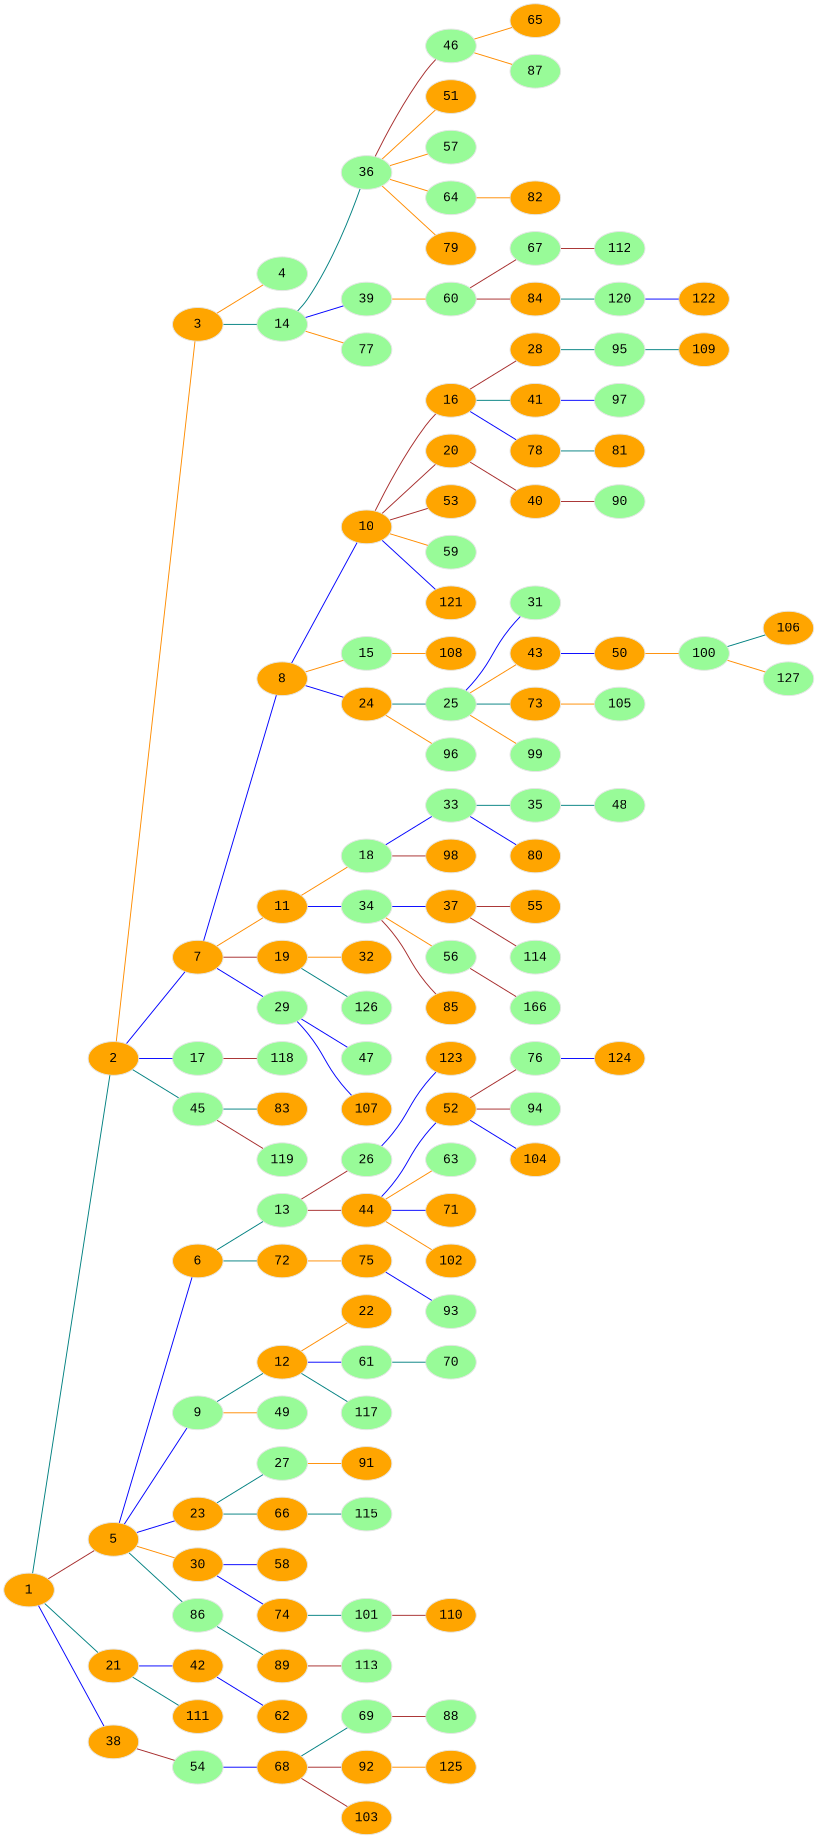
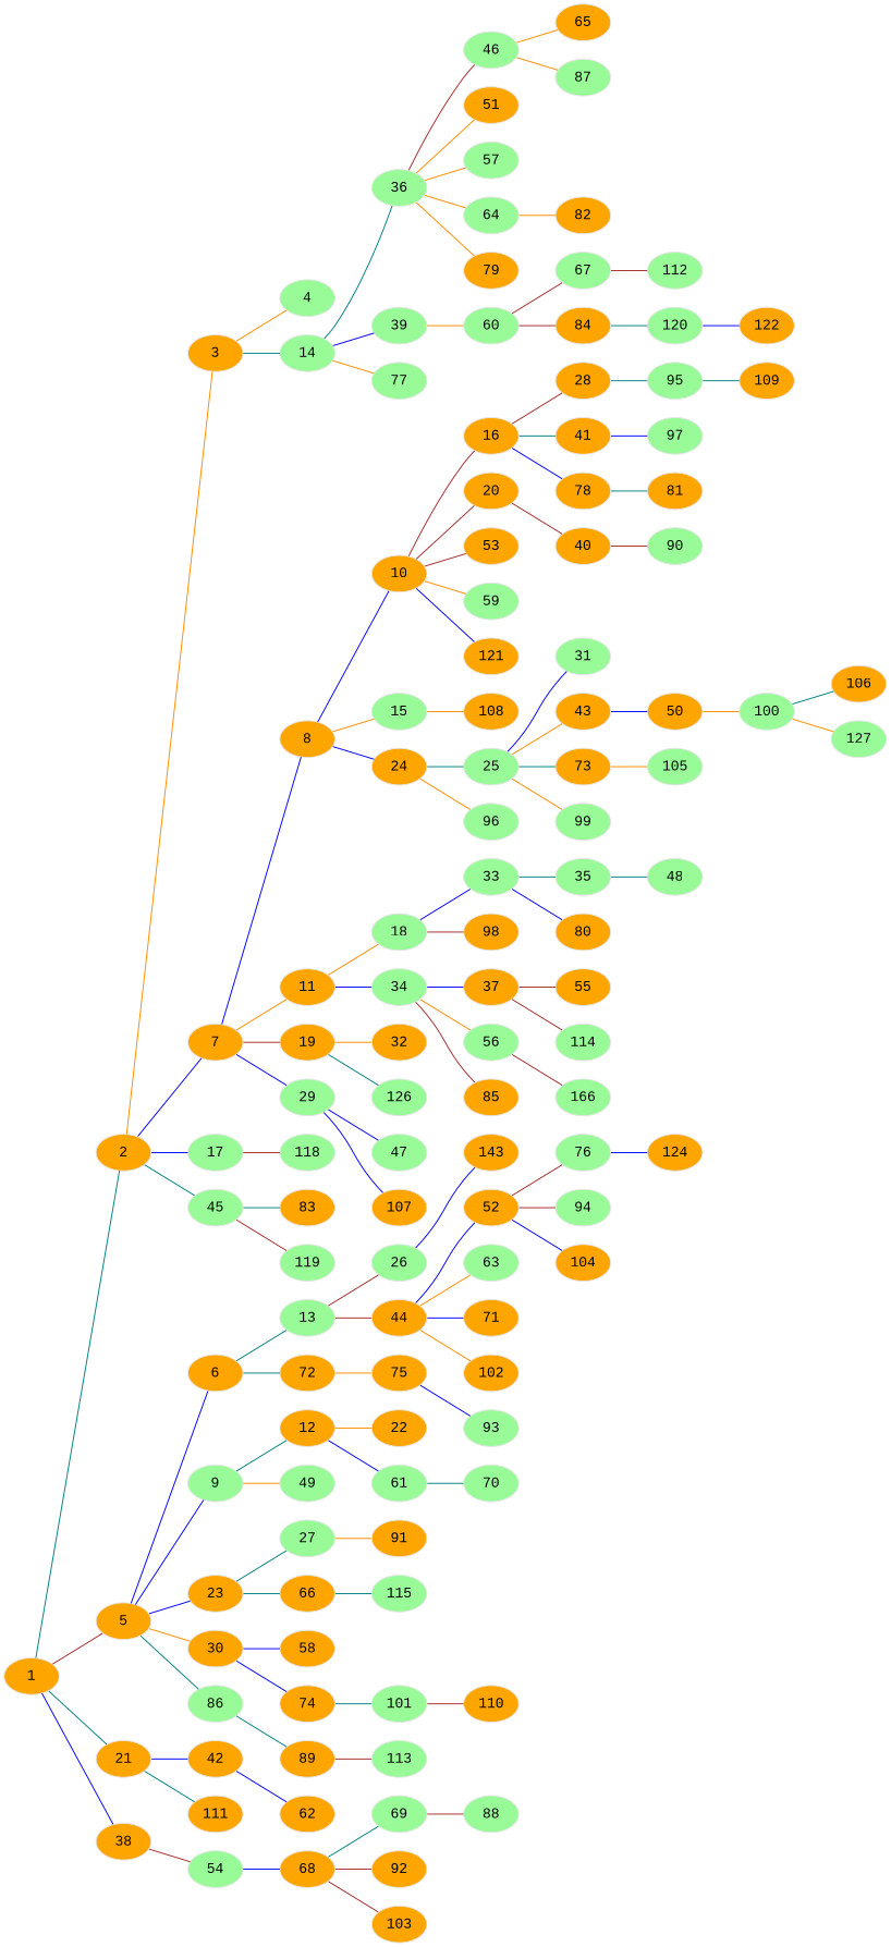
  graph {
    fontname="Liberation Mono"
    rankdir=LR
    node [color=gray90 fillcolor=orange fontname="Liberation Mono" style=filled]
    edge [color=blue fontname="Liberation Mono"]
    1
    2
    5
    21
    38
    3
    7
    17 [fillcolor=palegreen]
    45 [fillcolor=palegreen]
    6
    9 [fillcolor=palegreen]
    23
    30
    86 [fillcolor=palegreen]
    42
    111
    54 [fillcolor=palegreen]
    4 [fillcolor=palegreen]
    14 [fillcolor=palegreen]
    8
    11
    19
    29 [fillcolor=palegreen]
    118 [fillcolor=palegreen]
    83
    119 [fillcolor=palegreen]
    36 [fillcolor=palegreen]
    39 [fillcolor=palegreen]
    77 [fillcolor=palegreen]
    13 [fillcolor=palegreen]
    72
    12
    49 [fillcolor=palegreen]
    27 [fillcolor=palegreen]
    66
    58
    74
    89
    26 [fillcolor=palegreen]
    44
    75
    10
    15 [fillcolor=palegreen]
    24
    18 [fillcolor=palegreen]
    34 [fillcolor=palegreen]
    32
    126 [fillcolor=palegreen]
    47 [fillcolor=palegreen]
    107
    16
    20
    53
    59 [fillcolor=palegreen]
    121
    108
    25 [fillcolor=palegreen]
    96 [fillcolor=palegreen]
    22
    61 [fillcolor=palegreen]
-   117 [fillcolor=palegreen]
    28
    41
    78
    40
    33 [fillcolor=palegreen]
    98
    37
    56 [fillcolor=palegreen]
    85
    70 [fillcolor=palegreen]
-   123
+   123 [label=143]
    52
    63 [fillcolor=palegreen]
    71
    102
    46 [fillcolor=palegreen]
    51
    57 [fillcolor=palegreen]
    64 [fillcolor=palegreen]
    79
    60 [fillcolor=palegreen]
    95 [fillcolor=palegreen]
    97 [fillcolor=palegreen]
    81
    35 [fillcolor=palegreen]
    80
    90 [fillcolor=palegreen]
    62
    91
    115 [fillcolor=palegreen]
    31 [fillcolor=palegreen]
    43
    73
    99 [fillcolor=palegreen]
    50
    105 [fillcolor=palegreen]
    109
    101 [fillcolor=palegreen]
    48 [fillcolor=palegreen]
    55
    114 [fillcolor=palegreen]
    n103 [fillcolor=palegreen label=166]
    65
    87 [fillcolor=palegreen]
    82
    68
    67 [fillcolor=palegreen]
    84
    100 [fillcolor=palegreen]
    76 [fillcolor=palegreen]
    94 [fillcolor=palegreen]
    104
    106
    127 [fillcolor=palegreen]
    124
    69 [fillcolor=palegreen]
    92
    103
    112 [fillcolor=palegreen]
    120 [fillcolor=palegreen]
    88 [fillcolor=palegreen]
-   125
    93 [fillcolor=palegreen]
    110
    122
    113 [fillcolor=palegreen]
    1 -- 2 [color=teal]
    1 -- 5 [color=brown]
    1 -- 21 [color=teal]
    1 -- 38
    2 -- 3 [color=darkorange]
    2 -- 7
    2 -- 17
    2 -- 45 [color=teal]
    5 -- 6
    5 -- 9
    5 -- 23
    5 -- 30 [color=darkorange]
    5 -- 86 [color=teal]
    21 -- 42
    21 -- 111 [color=teal]
    38 -- 54 [color=brown]
    3 -- 4 [color=darkorange]
    3 -- 14 [color=teal]
    7 -- 8
    7 -- 11 [color=darkorange]
    7 -- 19 [color=brown]
    7 -- 29
    17 -- 118 [color=brown]
    45 -- 83 [color=teal]
    45 -- 119 [color=brown]
    6 -- 13 [color=teal]
    6 -- 72 [color=teal]
    9 -- 12 [color=teal]
    9 -- 49 [color=darkorange]
    23 -- 27 [color=teal]
    23 -- 66 [color=teal]
    30 -- 58
    30 -- 74
    86 -- 89 [color=teal]
    42 -- 62
    54 -- 68
    14 -- 36 [color=teal]
    14 -- 39
    14 -- 77 [color=darkorange]
    8 -- 10
    8 -- 15 [color=darkorange]
    8 -- 24
    11 -- 18 [color=darkorange]
    11 -- 34
    19 -- 32 [color=darkorange]
    19 -- 126 [color=teal]
    29 -- 47
    29 -- 107
    36 -- 46 [color=brown]
    36 -- 51 [color=darkorange]
    36 -- 57 [color=darkorange]
    36 -- 64 [color=darkorange]
    36 -- 79 [color=darkorange]
    39 -- 60 [color=darkorange]
    13 -- 26 [color=brown]
    13 -- 44 [color=brown]
    72 -- 75 [color=darkorange]
    12 -- 22 [color=darkorange]
    12 -- 61
-   12 -- 117 [color=teal]
    27 -- 91 [color=darkorange]
    66 -- 115 [color=teal]
    74 -- 101 [color=teal]
    89 -- 113 [color=brown]
    26 -- 123
    44 -- 52
    44 -- 63 [color=darkorange]
    44 -- 71
    44 -- 102 [color=darkorange]
    75 -- 93
    10 -- 16 [color=brown]
    10 -- 20 [color=brown]
    10 -- 53 [color=brown]
    10 -- 59 [color=darkorange]
    10 -- 121
    15 -- 108 [color=darkorange]
    24 -- 25 [color=teal]
    24 -- 96 [color=darkorange]
    18 -- 33
    18 -- 98 [color=brown]
    34 -- 37
    34 -- 56 [color=darkorange]
    34 -- 85 [color=brown]
    16 -- 28 [color=brown]
    16 -- 41 [color=teal]
    16 -- 78
    20 -- 40 [color=brown]
    25 -- 31
    25 -- 43 [color=darkorange]
    25 -- 73 [color=teal]
    25 -- 99 [color=darkorange]
    61 -- 70 [color=teal]
    28 -- 95 [color=teal]
    41 -- 97
    78 -- 81 [color=teal]
    40 -- 90 [color=brown]
    33 -- 35 [color=teal]
    33 -- 80
    37 -- 55 [color=brown]
    37 -- 114 [color=brown]
    56 -- n103 [color=brown]
    52 -- 76 [color=brown]
    52 -- 94 [color=brown]
    52 -- 104
    46 -- 65 [color=darkorange]
    46 -- 87 [color=darkorange]
    64 -- 82 [color=darkorange]
    60 -- 67 [color=brown]
    60 -- 84 [color=brown]
    95 -- 109 [color=teal]
    35 -- 48 [color=teal]
    43 -- 50
    73 -- 105 [color=darkorange]
    50 -- 100 [color=darkorange]
    101 -- 110 [color=brown]
    68 -- 69 [color=teal]
    68 -- 92 [color=brown]
    68 -- 103 [color=brown]
    67 -- 112 [color=brown]
    84 -- 120 [color=teal]
    100 -- 106 [color=teal]
    100 -- 127 [color=darkorange]
    76 -- 124
    69 -- 88 [color=brown]
-   92 -- 125 [color=darkorange]
    120 -- 122
  }
